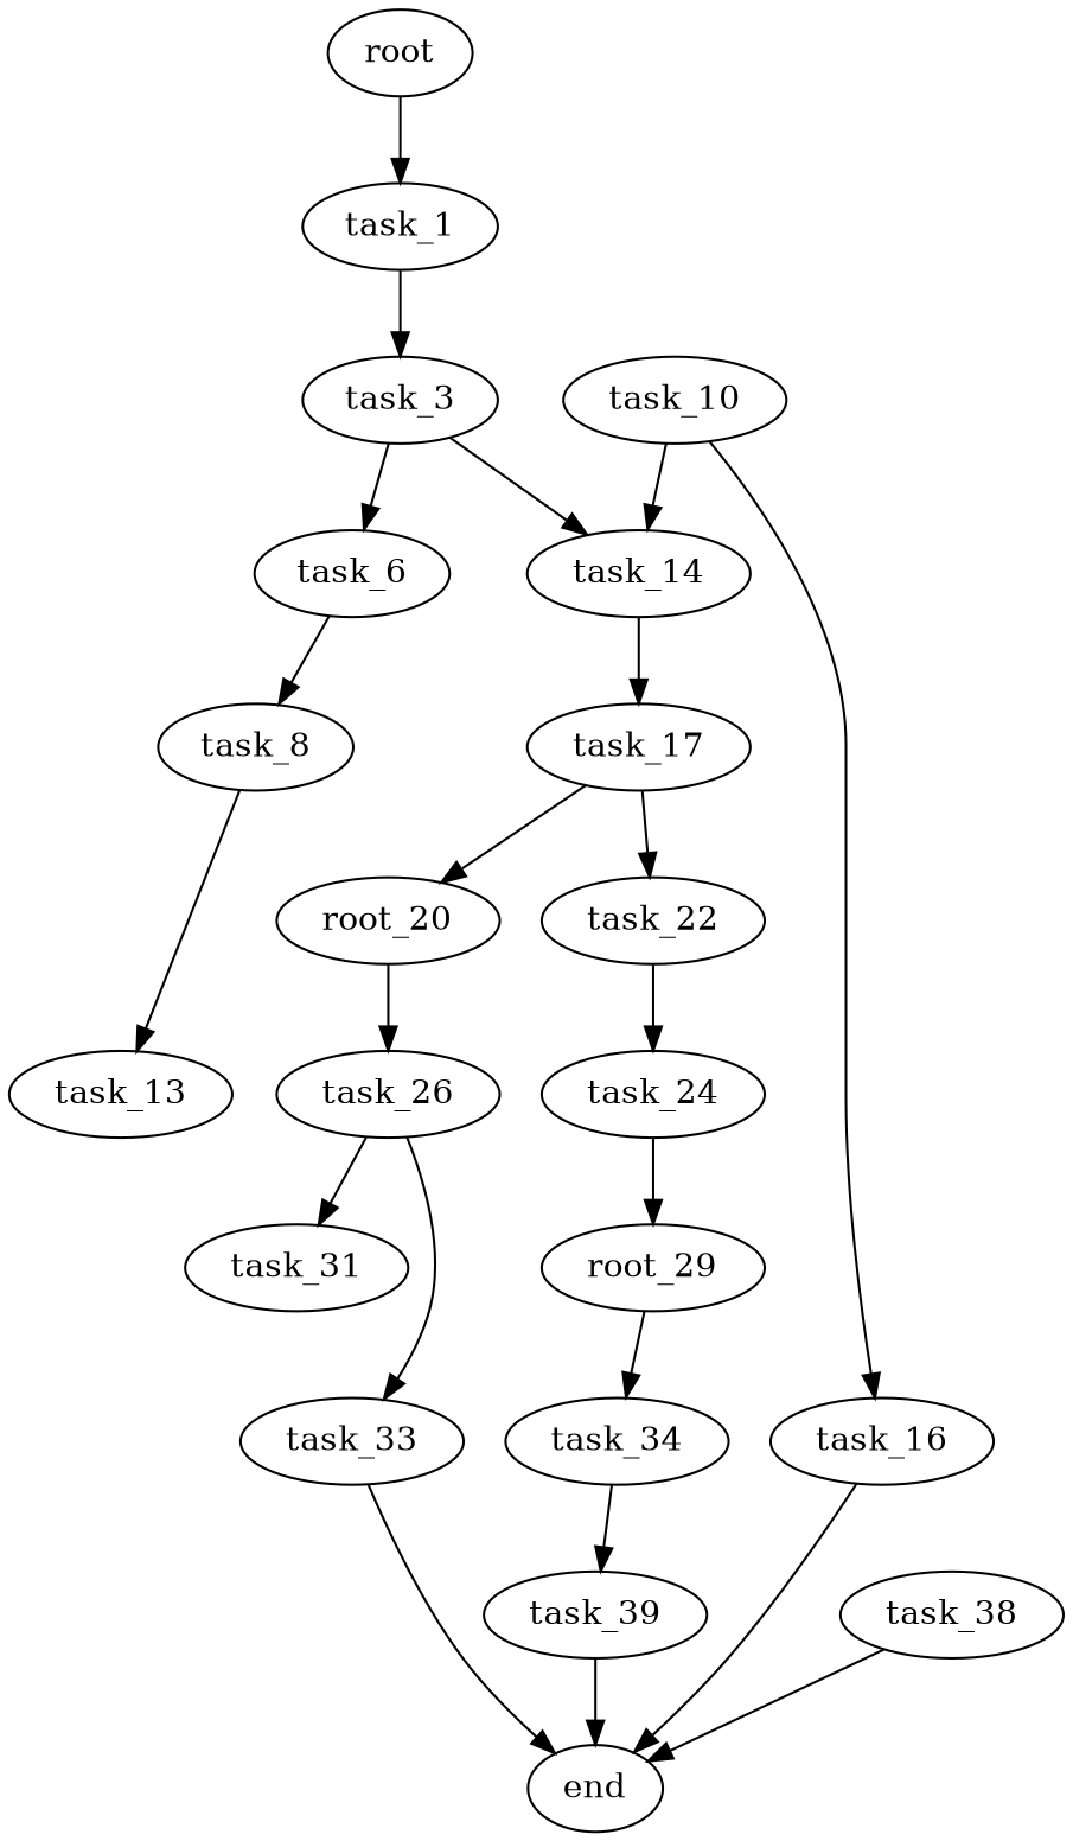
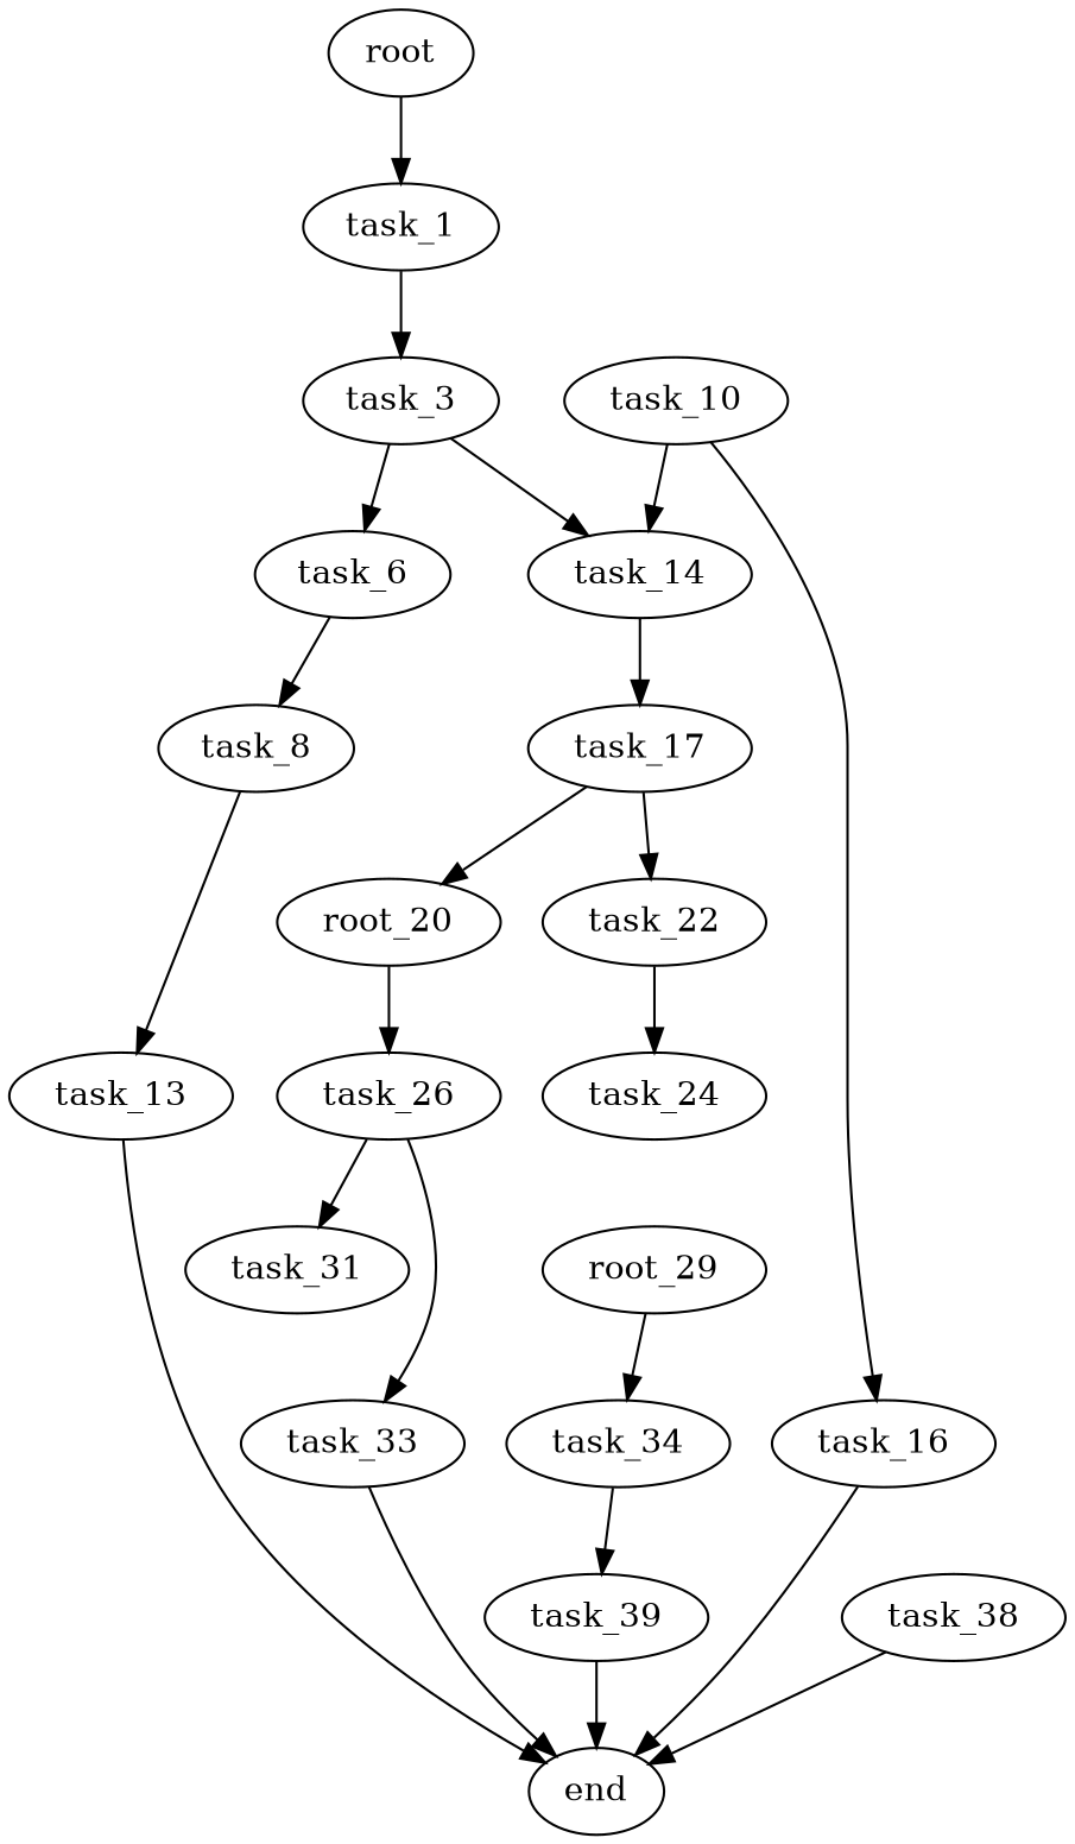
  digraph {
    root
    task_1
    task_3
    task_6
    task_14
    task_8
    task_10
    task_16
    task_13
    end
    task_17
    n12 [label=root_20]
    task_22
    task_26
    task_24
    task_31
    task_33
    n18 [label=root_29]
    task_34
    task_39
    task_38
    root -> task_1
    task_1 -> task_3
    task_3 -> task_6
    task_3 -> task_14
    task_6 -> task_8
    task_14 -> task_17
    task_8 -> task_13
    task_10 -> task_14
    task_10 -> task_16
    task_16 -> end
+   task_13 -> end
    task_17 -> n12
    task_17 -> task_22
    n12 -> task_26
    task_22 -> task_24
    task_26 -> task_31
    task_26 -> task_33
-   task_24 -> n18
    task_33 -> end
    n18 -> task_34
    task_34 -> task_39
    task_39 -> end
    task_38 -> end
  }
